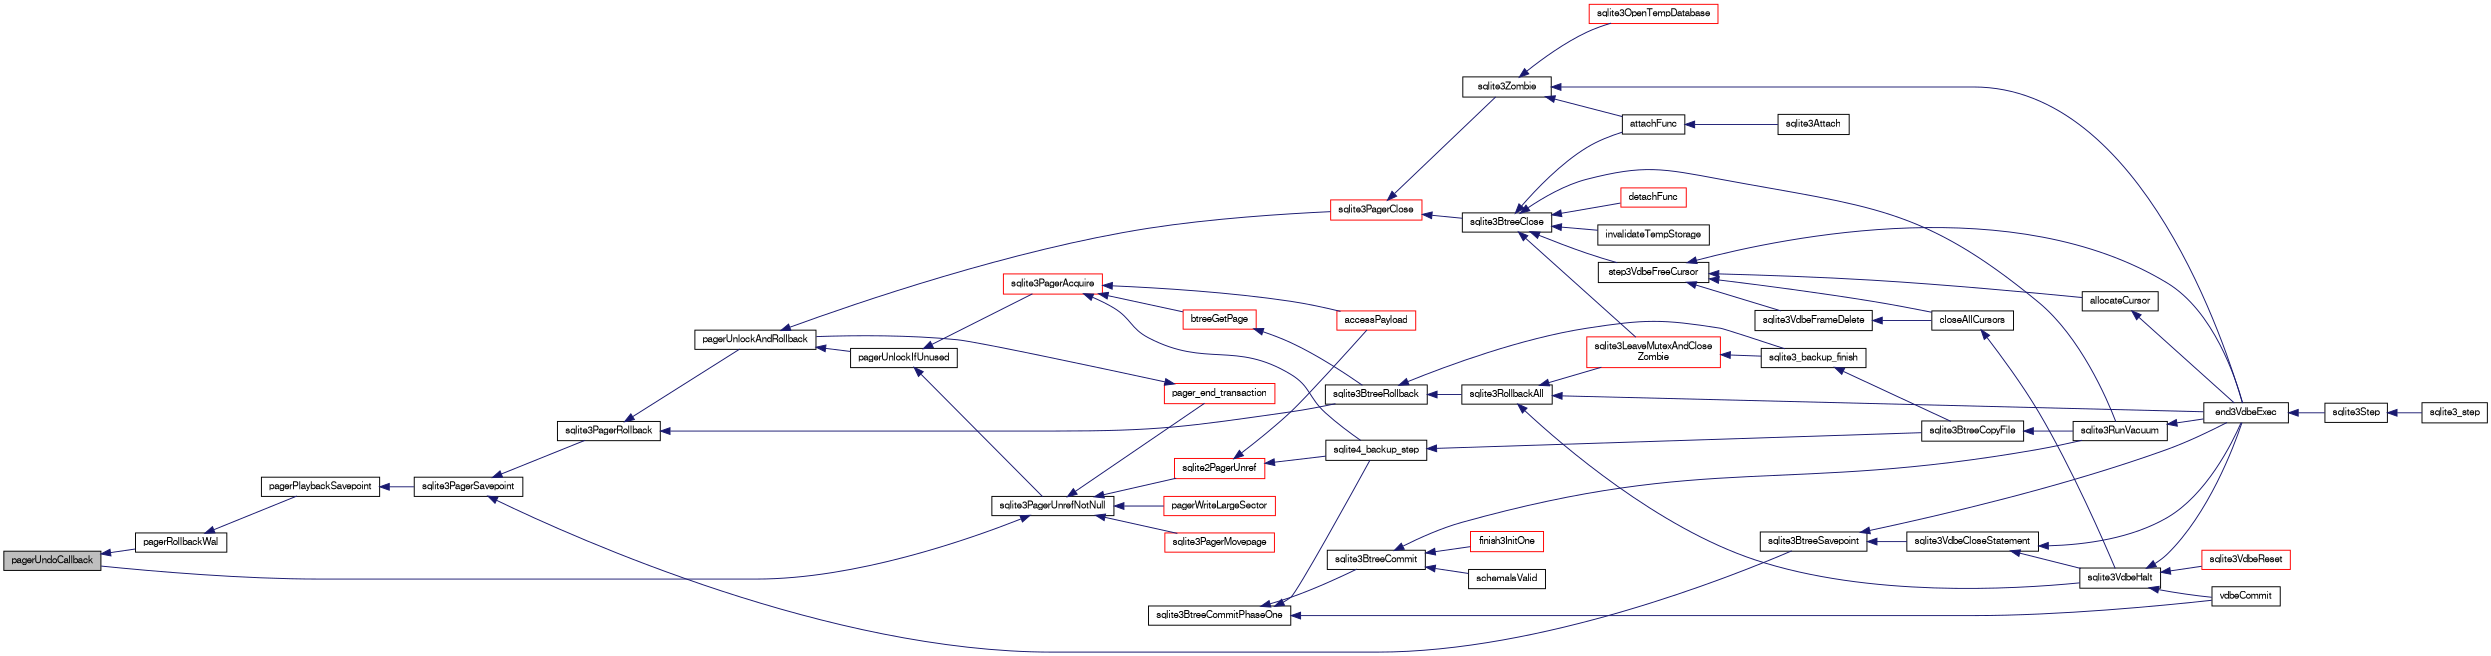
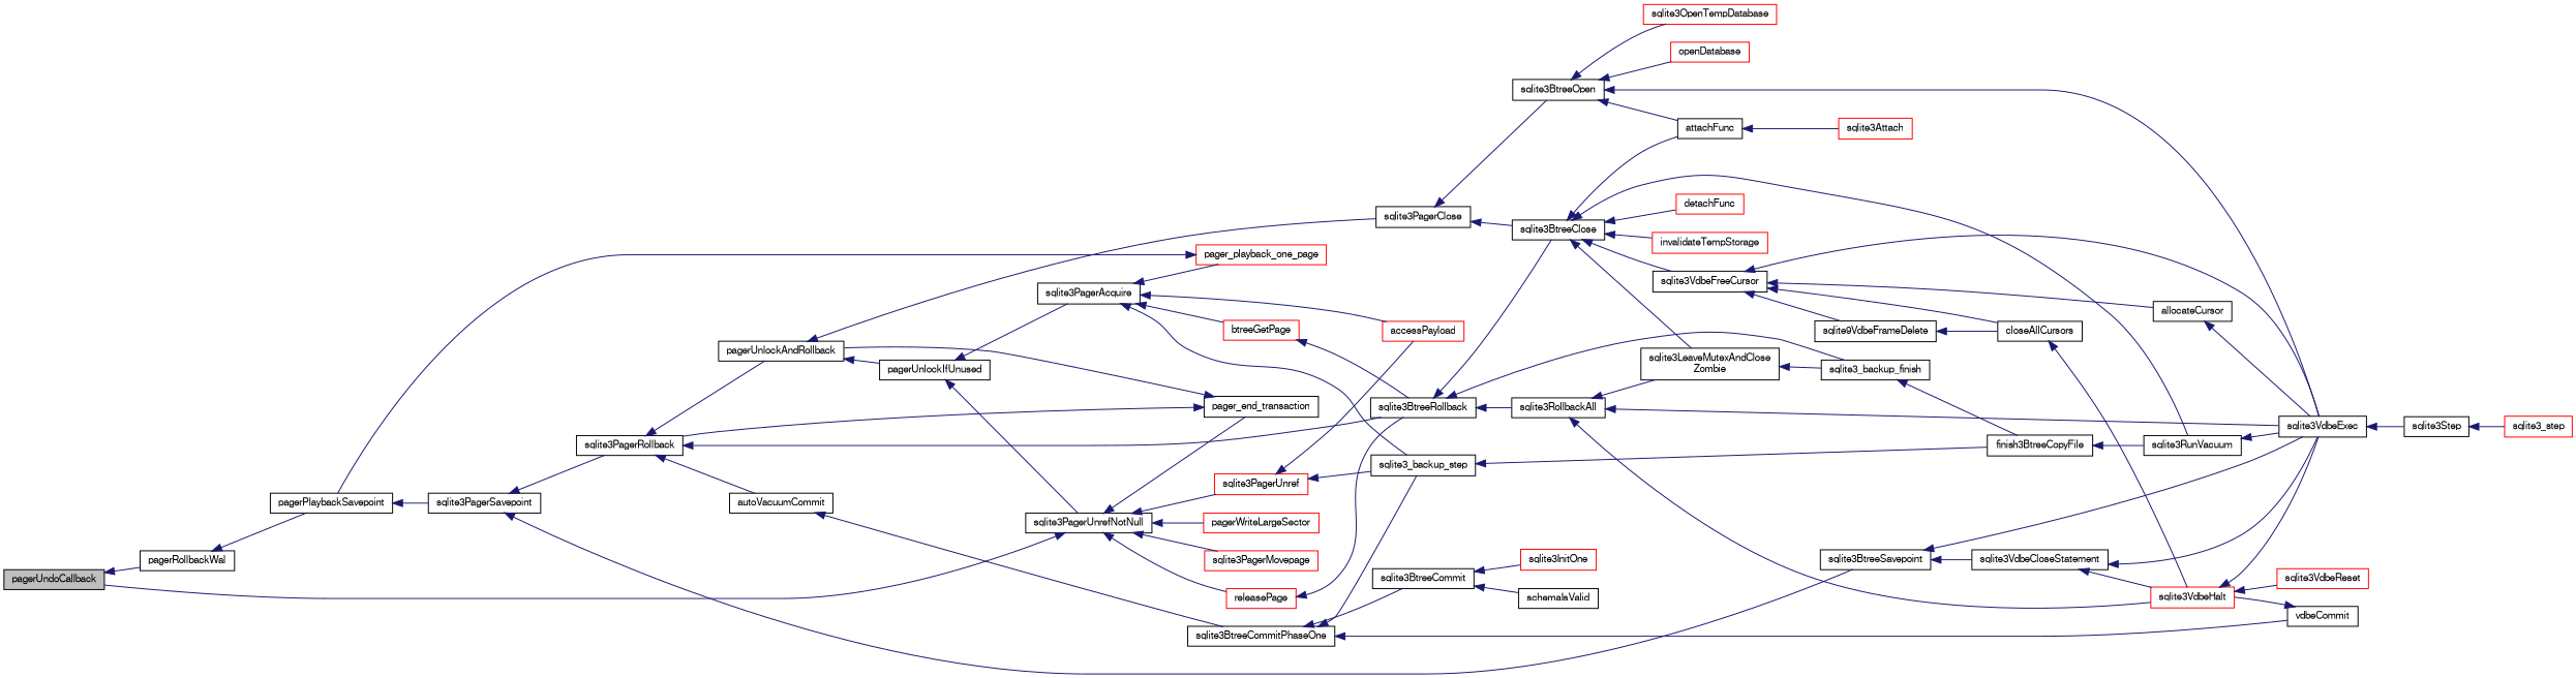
  digraph {
    rankdir=LR
    node [color=black fillcolor=white fontname=FreeSans fontsize=10 shape=record style=filled]
    edge [color=midnightblue dir=back fontname=FreeSans fontsize=10 labelfontname=FreeSans labelfontsize=10 style=solid]
    n1 [fillcolor=grey75 fontcolor=black height=0.2 label=pagerUndoCallback width=0.4]
    n2 [height=0.2 label=pagerRollbackWal width=0.4]
    n3 [height=0.2 label=pagerPlaybackSavepoint width=0.4]
    n4 [height=0.2 label=sqlite3PagerSavepoint width=0.4]
    n5 [height=0.2 label=sqlite3PagerRollback width=0.4]
    n6 [height=0.2 label=sqlite3BtreeSavepoint width=0.4]
    n7 [height=0.2 label=pagerUnlockAndRollback width=0.4]
    n8 [height=0.2 label=sqlite3BtreeRollback width=0.4]
-   n10 [height=0.2 label=end3VdbeExec width=0.4]
+   n9 [height=0.2 label=autoVacuumCommit width=0.4]
+   n10 [height=0.2 label=sqlite3VdbeExec width=0.4]
    n11 [height=0.2 label=sqlite3VdbeCloseStatement width=0.4]
-   n12 [color=red height=0.2 label=sqlite3PagerClose width=0.4]
+   n12 [height=0.2 label=sqlite3PagerClose width=0.4]
    n13 [height=0.2 label=pagerUnlockIfUnused width=0.4]
    n14 [height=0.2 label=sqlite3BtreeClose width=0.4]
    n15 [height=0.2 label=sqlite3_backup_finish width=0.4]
    n16 [height=0.2 label=sqlite3RollbackAll width=0.4]
    n17 [height=0.2 label=sqlite3BtreeCommitPhaseOne width=0.4]
-   n18 [height=0.2 label=sqlite3Zombie width=0.4]
-   n19 [color=red height=0.2 label=sqlite3PagerAcquire width=0.4]
+   n18 [height=0.2 label=sqlite3BtreeOpen width=0.4]
+   n19 [height=0.2 label=sqlite3PagerAcquire width=0.4]
    n20 [height=0.2 label=sqlite3PagerUnrefNotNull width=0.4]
    n21 [height=0.2 label=attachFunc width=0.4]
    n22 [color=red height=0.2 label=sqlite3OpenTempDatabase width=0.4]
-   n24 [height=0.2 label=step3VdbeFreeCursor width=0.4]
+   n23 [color=red height=0.2 label=openDatabase width=0.4]
+   n24 [height=0.2 label=sqlite3VdbeFreeCursor width=0.4]
    n25 [color=red height=0.2 label=detachFunc width=0.4]
-   n26 [height=0.2 label=invalidateTempStorage width=0.4]
+   n26 [color=red height=0.2 label=invalidateTempStorage width=0.4]
    n27 [height=0.2 label=sqlite3RunVacuum width=0.4]
-   n28 [color=red height=0.2 label="sqlite3LeaveMutexAndClose\lZombie" width=0.4]
+   n28 [height=0.2 label="sqlite3LeaveMutexAndClose\lZombie" width=0.4]
    n29 [height=0.2 label=sqlite3Step width=0.4]
-   n30 [height=0.2 label=sqlite3Attach width=0.4]
-   n31 [height=0.2 label=sqlite3_step width=0.4]
-   n32 [height=0.2 label=sqlite3VdbeFrameDelete width=0.4]
+   n30 [color=red height=0.2 label=sqlite3Attach width=0.4]
+   n31 [color=red height=0.2 label=sqlite3_step width=0.4]
+   n32 [height=0.2 label=sqlite9VdbeFrameDelete width=0.4]
    n33 [height=0.2 label=closeAllCursors width=0.4]
    n34 [height=0.2 label=allocateCursor width=0.4]
-   n35 [height=0.2 label=sqlite3VdbeHalt width=0.4]
+   n35 [color=red height=0.2 label=sqlite3VdbeHalt width=0.4]
    n36 [color=red height=0.2 label=sqlite3VdbeReset width=0.4]
-   n37 [height=0.2 label=sqlite3BtreeCopyFile width=0.4]
+   n37 [height=0.2 label=finish3BtreeCopyFile width=0.4]
+   n38 [color=red height=0.2 label=pager_playback_one_page width=0.4]
    n39 [color=red height=0.2 label=btreeGetPage width=0.4]
    n40 [color=red height=0.2 label=accessPayload width=0.4]
-   n41 [height=0.2 label=sqlite4_backup_step width=0.4]
-   n42 [color=red height=0.2 label=pager_end_transaction width=0.4]
-   n43 [color=red height=0.2 label=sqlite2PagerUnref width=0.4]
+   n41 [height=0.2 label=sqlite3_backup_step width=0.4]
+   n42 [height=0.2 label=pager_end_transaction width=0.4]
+   n43 [color=red height=0.2 label=sqlite3PagerUnref width=0.4]
    n44 [color=red height=0.2 label=pagerWriteLargeSector width=0.4]
    n45 [color=red height=0.2 label=sqlite3PagerMovepage width=0.4]
+   n46 [color=red height=0.2 label=releasePage width=0.4]
    n47 [height=0.2 label=sqlite3BtreeCommit width=0.4]
    n48 [height=0.2 label=vdbeCommit width=0.4]
-   n49 [color=red height=0.2 label=finish3InitOne width=0.4]
+   n49 [color=red height=0.2 label=sqlite3InitOne width=0.4]
    n50 [height=0.2 label=schemaIsValid width=0.4]
    n1 -> n2
    n2 -> n3
    n3 -> n4
    n4 -> n5
    n4 -> n6
    n5 -> n7
    n5 -> n8
+   n5 -> n9
    n6 -> n10
    n6 -> n11
    n7 -> n12
    n7 -> n13
+   n8 -> n14
    n8 -> n15
    n8 -> n16
+   n9 -> n17
    n10 -> n29
    n11 -> n10
    n11 -> n35
    n12 -> n14
    n12 -> n18
    n13 -> n19
    n13 -> n20
    n14 -> n21
    n14 -> n24
    n14 -> n25
    n14 -> n26
    n14 -> n27
    n14 -> n28
    n15 -> n37
    n16 -> n10
    n16 -> n28
    n16 -> n35
    n17 -> n41
    n17 -> n47
    n17 -> n48
    n18 -> n10
    n18 -> n21
    n18 -> n22
+   n18 -> n23
+   n19 -> n38
    n19 -> n39
    n19 -> n40
    n19 -> n41
    n20 -> n1
    n20 -> n42
    n20 -> n43
    n20 -> n44
    n20 -> n45
+   n20 -> n46
    n21 -> n30
    n24 -> n10
    n24 -> n32
    n24 -> n33
    n24 -> n34
    n27 -> n10
    n28 -> n15
    n29 -> n31
    n32 -> n33
    n33 -> n35
    n34 -> n10
    n35 -> n10
    n35 -> n36
    n37 -> n27
+   n38 -> n3
    n39 -> n8
    n41 -> n37
+   n42 -> n5
    n42 -> n7
    n43 -> n40
    n43 -> n41
-   n47 -> n27
+   n46 -> n8
    n47 -> n49
    n47 -> n50
-   n35 -> n48
+   n48 -> n35
  }
